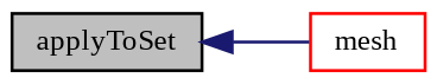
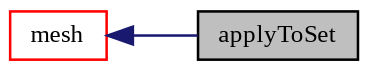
  digraph {
    rankdir=LR
    fontname="Liberation Serif"
    node [fontname="Liberation Serif" fontsize=10 shape=record]
    n1 [color=black fillcolor=grey75 fontcolor=black height=0.2 label=applyToSet style=filled width=0.4]
    n2 [color=red height=0.2 label=mesh width=0.4]
-   n1 -> n2 [color=midnightblue dir=back fontname="Liberation Serif" fontsize=10 labelfontname=FreeSans labelfontsize=10 style=solid]
+   n2 -> n1 [color=midnightblue dir=back fontname="Liberation Serif" fontsize=10 labelfontname=FreeSans labelfontsize=10 style=solid]
  }
